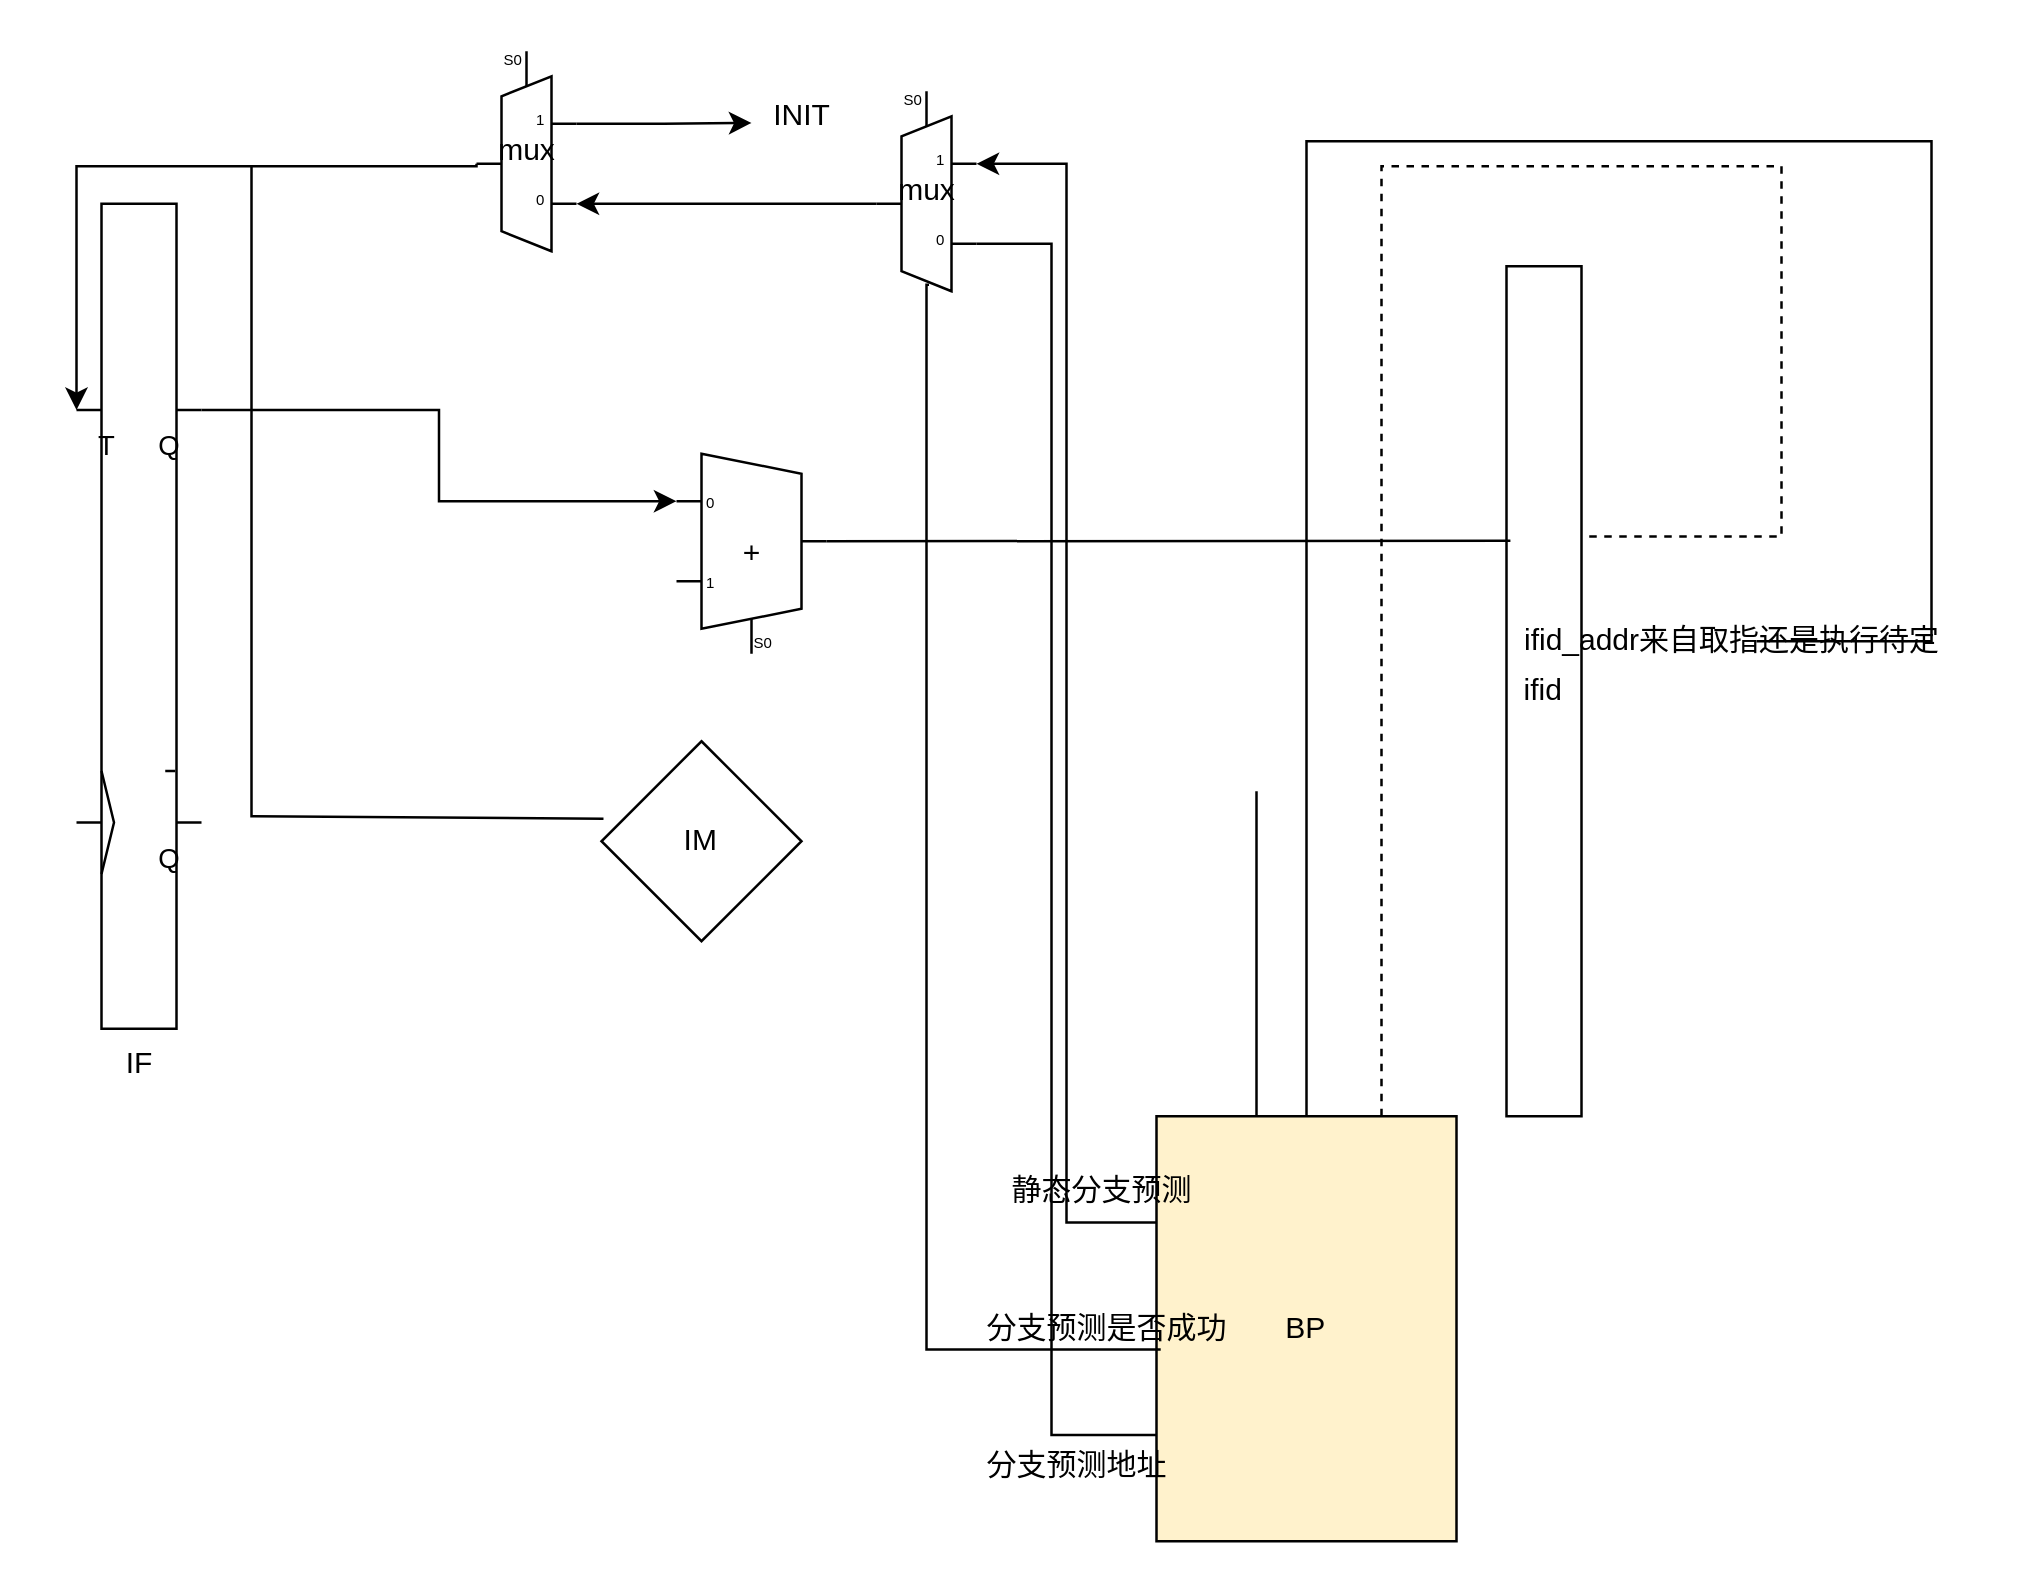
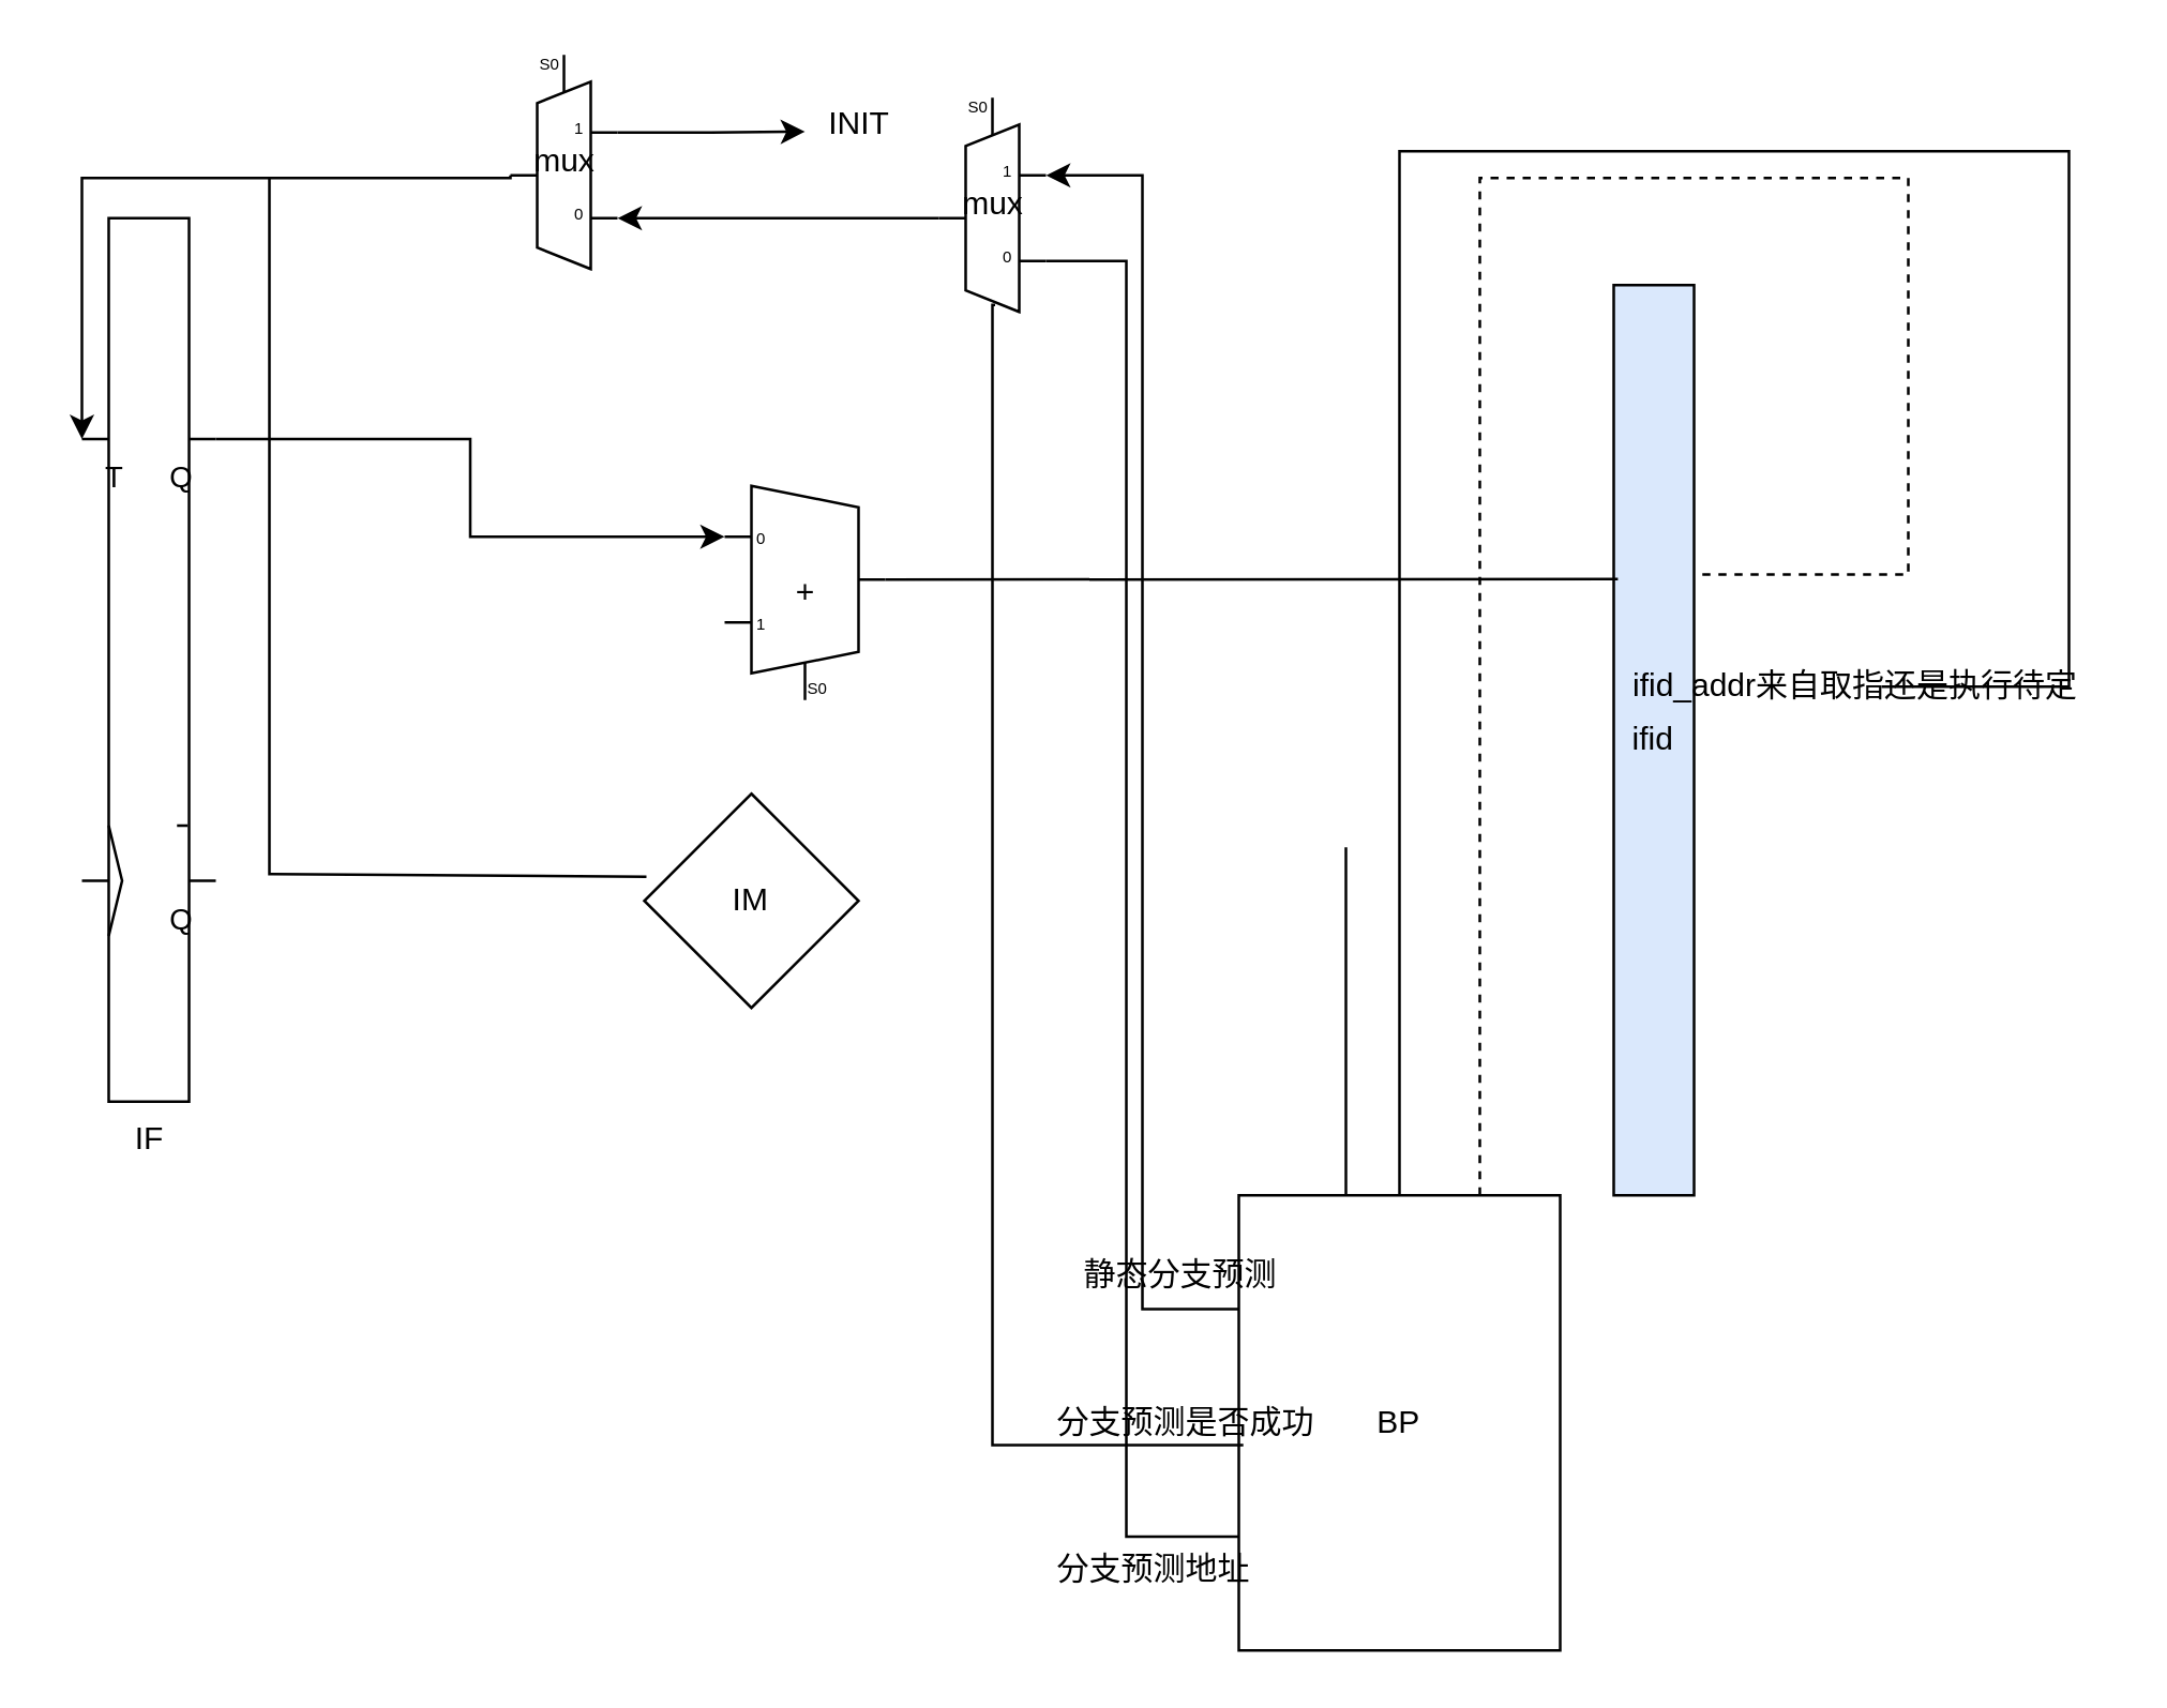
  <mxCell id="0" />
  <mxCell id="1" parent="0" />
  <mxCell id="2" style="edgeStyle=orthogonalEdgeStyle;rounded=0;orthogonalLoop=1;jettySize=auto;html=1;exitX=1;exitY=0.25;exitDx=0;exitDy=0;exitPerimeter=0;entryX=0;entryY=0.2;entryDx=0;entryDy=3;entryPerimeter=0;" edge="1" parent="1" source="3" target="7"><mxGeometry relative="1" as="geometry" /></mxCell>
  <mxCell id="3" value="IF" style="verticalLabelPosition=bottom;shadow=0;dashed=0;align=center;html=1;verticalAlign=top;shape=mxgraph.electrical.logic_gates.t_type_flip-flop;" vertex="1" parent="1"><mxGeometry x="30" y="81" width="50" height="330" as="geometry" /></mxCell>
  <mxCell id="4" style="edgeStyle=orthogonalEdgeStyle;rounded=0;orthogonalLoop=1;jettySize=auto;html=1;exitX=1;exitY=0.5;exitDx=0;exitDy=-5;exitPerimeter=0;entryX=0;entryY=0.25;entryDx=0;entryDy=0;entryPerimeter=0;" edge="1" parent="1" source="6" target="3"><mxGeometry relative="1" as="geometry"><Array as="points"><mxPoint x="180" y="66" /><mxPoint x="20" y="66" /></Array></mxGeometry></mxCell>
  <mxCell id="5" style="edgeStyle=orthogonalEdgeStyle;rounded=0;orthogonalLoop=1;jettySize=auto;html=1;exitX=0;exitY=0.6;exitDx=0;exitDy=3;exitPerimeter=0;" edge="1" parent="1" source="6"><mxGeometry relative="1" as="geometry"><mxPoint x="300" y="48.667" as="targetPoint" /></mxGeometry></mxCell>
  <mxCell id="6" value="mux" style="shadow=0;dashed=0;align=center;html=1;strokeWidth=1;shape=mxgraph.electrical.abstract.mux2;rotation=0;direction=west;" vertex="1" parent="1"><mxGeometry x="190" y="20" width="40" height="80" as="geometry" /></mxCell>
  <mxCell id="7" value="+" style="shadow=0;dashed=0;align=center;html=1;strokeWidth=1;shape=mxgraph.electrical.abstract.mux2;" vertex="1" parent="1"><mxGeometry x="270" y="181" width="60" height="80" as="geometry" /></mxCell>
  <mxCell id="8" value="INIT" style="text;html=1;align=center;verticalAlign=middle;resizable=0;points=[];autosize=1;strokeColor=none;fillColor=none;" vertex="1" parent="1"><mxGeometry x="300" y="36" width="40" height="20" as="geometry" /></mxCell>
  <mxCell id="9" value="" style="endArrow=none;html=1;strokeWidth=1;rounded=0;entryX=0.01;entryY=0.387;entryDx=0;entryDy=0;entryPerimeter=0;" edge="1" parent="1" target="10"><mxGeometry width="100" relative="1" as="geometry"><mxPoint x="100" y="66" as="sourcePoint" /><mxPoint x="200" y="326" as="targetPoint" /><Array as="points"><mxPoint x="100" y="326" /></Array></mxGeometry></mxCell>
  <mxCell id="10" value="IM" style="rhombus;whiteSpace=wrap;html=1;aspect=fixed;" vertex="1" parent="1"><mxGeometry x="240" y="296" width="80" height="80" as="geometry" /></mxCell>
- <mxCell id="11" value="ifid" style="rounded=0;whiteSpace=wrap;html=1;" vertex="1" parent="1"><mxGeometry x="602" y="106" width="30" height="340" as="geometry" /></mxCell>
+ <mxCell id="11" value="ifid" style="rounded=0;whiteSpace=wrap;html=1;fillColor=#dae8fc;" vertex="1" parent="1"><mxGeometry x="602" y="106" width="30" height="340" as="geometry" /></mxCell>
  <mxCell id="12" style="edgeStyle=orthogonalEdgeStyle;rounded=0;orthogonalLoop=1;jettySize=auto;html=1;exitX=0;exitY=0.25;exitDx=0;exitDy=0;entryX=0;entryY=0.6;entryDx=0;entryDy=3;entryPerimeter=0;" edge="1" parent="1" source="13" target="21"><mxGeometry relative="1" as="geometry" /></mxCell>
- <mxCell id="13" value="BP" style="rounded=0;whiteSpace=wrap;html=1;fillColor=#fff2cc;" vertex="1" parent="1"><mxGeometry x="462" y="446" width="120" height="170" as="geometry" /></mxCell>
+ <mxCell id="13" value="BP" style="rounded=0;whiteSpace=wrap;html=1;" vertex="1" parent="1"><mxGeometry x="462" y="446" width="120" height="170" as="geometry" /></mxCell>
  <mxCell id="14" value="" style="endArrow=none;html=1;rounded=0;entryX=1.053;entryY=0.318;entryDx=0;entryDy=0;entryPerimeter=0;exitX=0.75;exitY=0;exitDx=0;exitDy=0;edgeStyle=orthogonalEdgeStyle;dashed=1;" edge="1" parent="1" source="13" target="11"><mxGeometry width="50" height="50" relative="1" as="geometry"><mxPoint x="502" y="486" as="sourcePoint" /><mxPoint x="552" y="436" as="targetPoint" /><Array as="points"><mxPoint x="552" y="66" /><mxPoint x="712" y="66" /><mxPoint x="712" y="214" /></Array></mxGeometry></mxCell>
  <mxCell id="15" value="" style="endArrow=none;html=1;rounded=0;" edge="1" parent="1"><mxGeometry width="50" height="50" relative="1" as="geometry"><mxPoint x="502" y="446" as="sourcePoint" /><mxPoint x="502" y="316" as="targetPoint" /></mxGeometry></mxCell>
  <mxCell id="16" value="" style="endArrow=none;html=1;rounded=0;edgeStyle=orthogonalEdgeStyle;entryX=0.5;entryY=0;entryDx=0;entryDy=0;" edge="1" parent="1" target="13"><mxGeometry width="50" height="50" relative="1" as="geometry"><mxPoint x="702" y="256" as="sourcePoint" /><mxPoint x="522" y="56" as="targetPoint" /><Array as="points"><mxPoint x="772" y="256" /><mxPoint x="772" y="56" /><mxPoint x="522" y="56" /></Array></mxGeometry></mxCell>
  <mxCell id="17" value="ifid_addr来自取指还是执行待定" style="text;html=1;align=center;verticalAlign=middle;resizable=0;points=[];autosize=1;strokeColor=none;fillColor=none;" vertex="1" parent="1"><mxGeometry x="597" y="246" width="190" height="20" as="geometry" /></mxCell>
  <mxCell id="18" value="" style="endArrow=none;html=1;rounded=0;entryX=0.052;entryY=0.323;entryDx=0;entryDy=0;entryPerimeter=0;exitX=1;exitY=0.5;exitDx=0;exitDy=-5;exitPerimeter=0;" edge="1" parent="1" source="7" target="11"><mxGeometry width="50" height="50" relative="1" as="geometry"><mxPoint x="270" y="366" as="sourcePoint" /><mxPoint x="320" y="316" as="targetPoint" /></mxGeometry></mxCell>
  <mxCell id="19" value="" style="endArrow=none;html=1;rounded=0;elbow=vertical;entryX=0.014;entryY=0.549;entryDx=0;entryDy=0;entryPerimeter=0;edgeStyle=orthogonalEdgeStyle;exitX=0.475;exitY=0.033;exitDx=0;exitDy=0;exitPerimeter=0;" edge="1" parent="1" source="21" target="13"><mxGeometry width="50" height="50" relative="1" as="geometry"><mxPoint x="370" y="156" as="sourcePoint" /><mxPoint x="330" y="536" as="targetPoint" /><Array as="points"><mxPoint x="370" y="113" /><mxPoint x="370" y="539" /></Array></mxGeometry></mxCell>
  <mxCell id="20" style="edgeStyle=orthogonalEdgeStyle;rounded=0;orthogonalLoop=1;jettySize=auto;html=1;exitX=1;exitY=0.5;exitDx=0;exitDy=-5;exitPerimeter=0;entryX=0;entryY=0.2;entryDx=0;entryDy=3;entryPerimeter=0;" edge="1" parent="1" source="21" target="6"><mxGeometry relative="1" as="geometry" /></mxCell>
  <mxCell id="21" value="mux" style="shadow=0;dashed=0;align=center;html=1;strokeWidth=1;shape=mxgraph.electrical.abstract.mux2;rotation=0;direction=west;" vertex="1" parent="1"><mxGeometry x="350" y="36" width="40" height="80" as="geometry" /></mxCell>
  <mxCell id="22" value="" style="endArrow=none;html=1;rounded=0;elbow=vertical;entryX=0;entryY=0.75;entryDx=0;entryDy=0;edgeStyle=orthogonalEdgeStyle;exitX=0;exitY=0.2;exitDx=0;exitDy=3;exitPerimeter=0;" edge="1" parent="1" source="21" target="13"><mxGeometry width="50" height="50" relative="1" as="geometry"><mxPoint x="420" y="116" as="sourcePoint" /><mxPoint x="400" y="576" as="targetPoint" /><Array as="points"><mxPoint x="420" y="97" /><mxPoint x="420" y="574" /></Array></mxGeometry></mxCell>
  <mxCell id="23" value="分支预测地址" style="text;html=1;align=center;verticalAlign=middle;resizable=0;points=[];autosize=1;strokeColor=none;fillColor=none;" vertex="1" parent="1"><mxGeometry x="385" y="576" width="90" height="20" as="geometry" /></mxCell>
  <mxCell id="24" value="分支预测是否成功" style="text;html=1;align=center;verticalAlign=middle;resizable=0;points=[];autosize=1;strokeColor=none;fillColor=none;" vertex="1" parent="1"><mxGeometry x="387" y="521" width="110" height="20" as="geometry" /></mxCell>
  <mxCell id="25" value="静态分支预测" style="text;html=1;align=center;verticalAlign=middle;resizable=0;points=[];autosize=1;strokeColor=none;fillColor=none;" vertex="1" parent="1"><mxGeometry x="395" y="466" width="90" height="20" as="geometry" /></mxCell>
